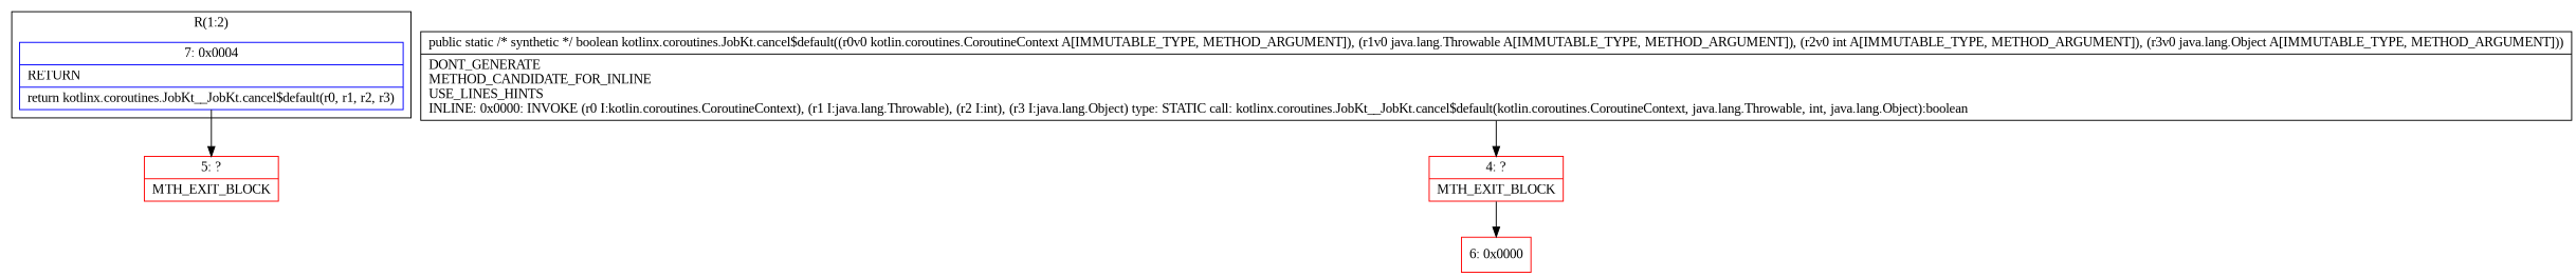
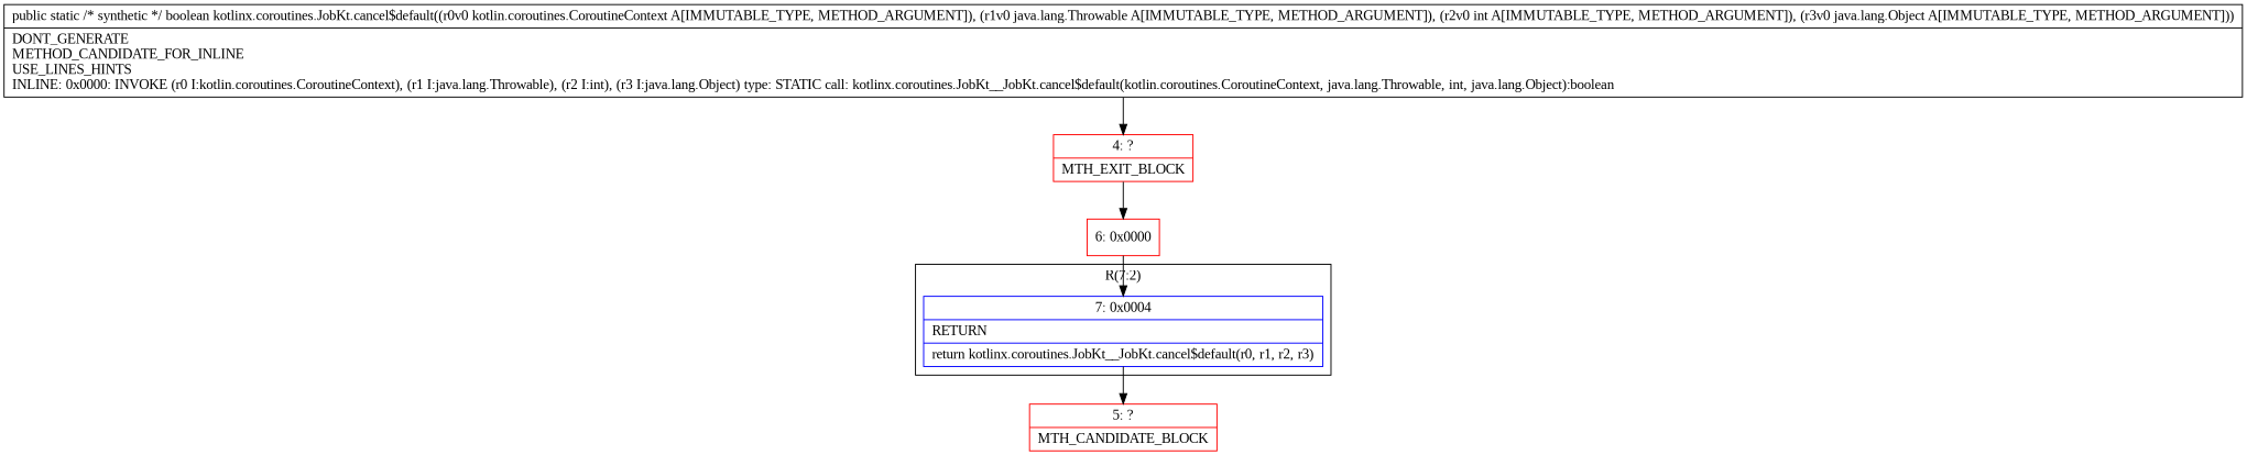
  digraph {
    fontname="Liberation Serif"
    node [color=red fontname="Liberation Serif" shape=record]
    edge [fontname="Liberation Serif"]
    n1 [color=blue label="{7\:\ 0x0004|RETURN\l|return kotlinx.coroutines.JobKt__JobKt.cancel$default(r0, r1, r2, r3)\l}"]
-   n2 [label="{5\:\ ?|MTH_EXIT_BLOCK\l}"]
+   n2 [label="{5\:\ ?|MTH_CANDIDATE_BLOCK\l}"]
    n3 [label="{4\:\ ?|MTH_EXIT_BLOCK\l}"]
    n4 [label="{6\:\ 0x0000}"]
    n5 [label="{public static \/* synthetic *\/ boolean kotlinx.coroutines.JobKt.cancel$default((r0v0 kotlin.coroutines.CoroutineContext A[IMMUTABLE_TYPE, METHOD_ARGUMENT]), (r1v0 java.lang.Throwable A[IMMUTABLE_TYPE, METHOD_ARGUMENT]), (r2v0 int A[IMMUTABLE_TYPE, METHOD_ARGUMENT]), (r3v0 java.lang.Object A[IMMUTABLE_TYPE, METHOD_ARGUMENT]))  | DONT_GENERATE\lMETHOD_CANDIDATE_FOR_INLINE\lUSE_LINES_HINTS\lINLINE: 0x0000: INVOKE  (r0 I:kotlin.coroutines.CoroutineContext), (r1 I:java.lang.Throwable), (r2 I:int), (r3 I:java.lang.Object) type: STATIC call: kotlinx.coroutines.JobKt__JobKt.cancel$default(kotlin.coroutines.CoroutineContext, java.lang.Throwable, int, java.lang.Object):boolean\l}" color=""]
    subgraph cluster_1 {
-     label="R(1:2)"
+     label="R(7:2)"
      n1
    }
    n1 -> n2
    n3 -> n4
+   n4 -> n1
    n5 -> n3
  }
